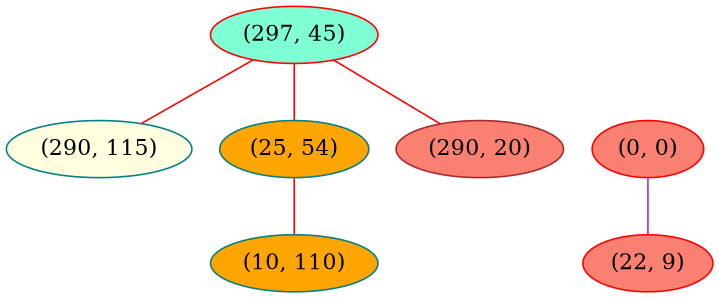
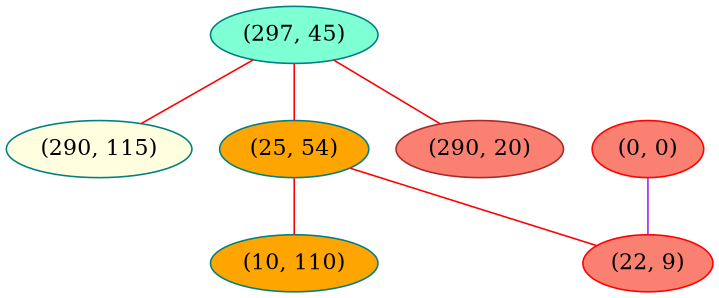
  graph {
    node [color=teal fillcolor=salmon style=filled]
    edge [color=red weight=1]
-   "(297, 45)" [color=red fillcolor=aquamarine]
+   "(297, 45)" [fillcolor=aquamarine]
    "(290, 115)" [fillcolor=lightyellow]
    n3 [fillcolor=orange label="(25, 54)"]
    "(290, 20)" [color=brown]
    "(22, 9)" [color=red]
    "(10, 110)" [fillcolor=orange]
    "(0, 0)" [color=red]
    "(297, 45)" -- "(290, 115)"
    "(297, 45)" -- n3
    "(297, 45)" -- "(290, 20)"
+   n3 -- "(22, 9)"
    n3 -- "(10, 110)"
    "(0, 0)" -- "(22, 9)" [color=purple weight=4]
  }
